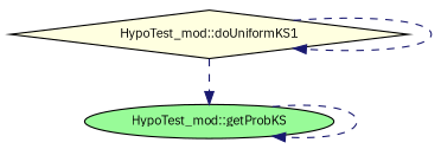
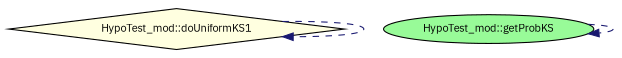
  digraph {
    rankdir=TB
    fontname="IBM Plex Sans"
    node [color=black fontname="IBM Plex Sans" fontsize=10 style=filled]
    edge [color=midnightblue fontname="IBM Plex Sans" fontsize=10 labelfontname=Helvetica labelfontsize=10 style=dashed]
    n1 [fillcolor=lightyellow fontcolor=black height=0.2 label="HypoTest_mod::doUniformKS1" shape=diamond width=0.4]
    n2 [fillcolor=palegreen height=0.2 label="HypoTest_mod::getProbKS" shape=ellipse width=0.4]
    n1 -> n1
-   n1 -> n2
    n2 -> n2
  }
